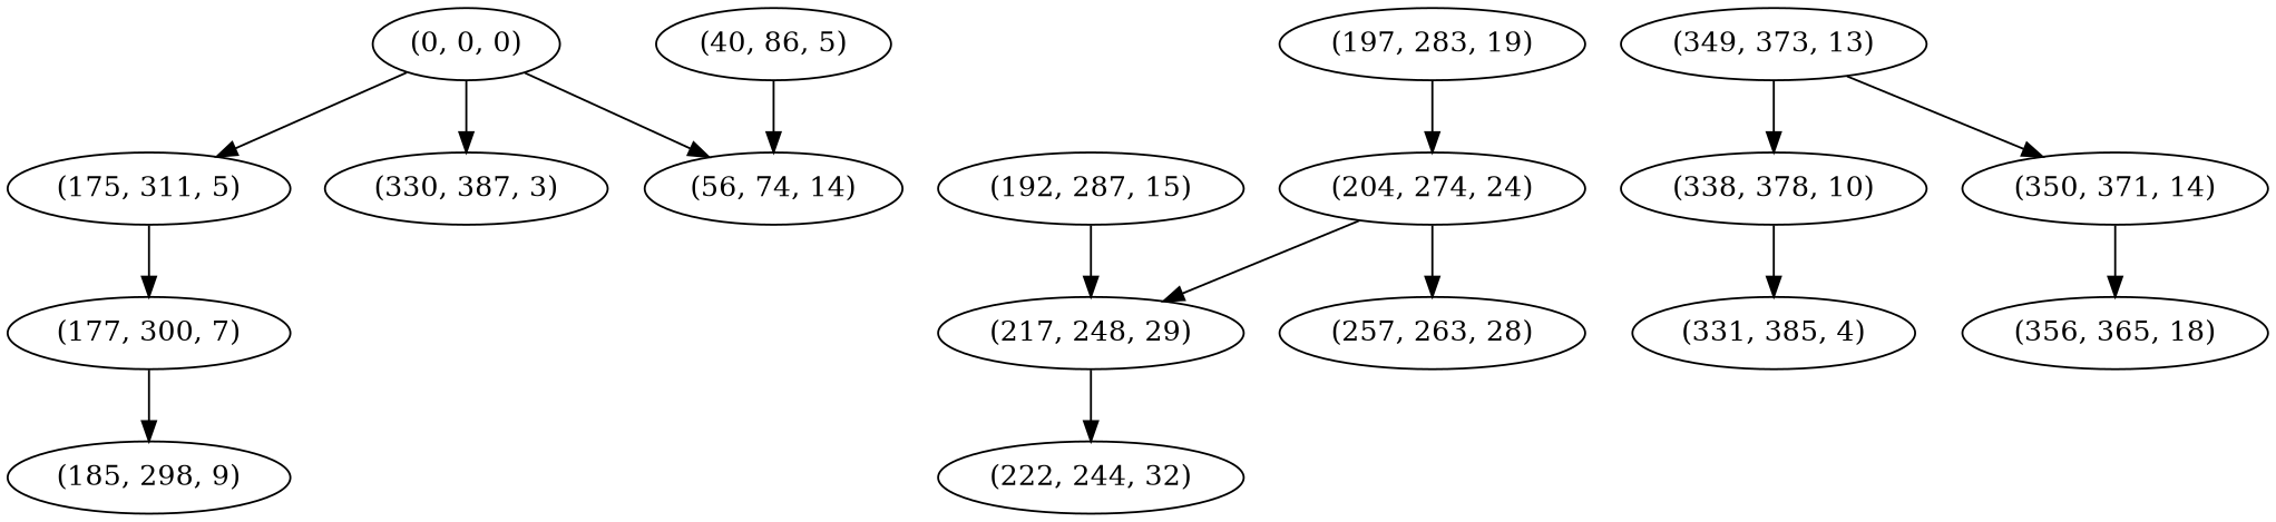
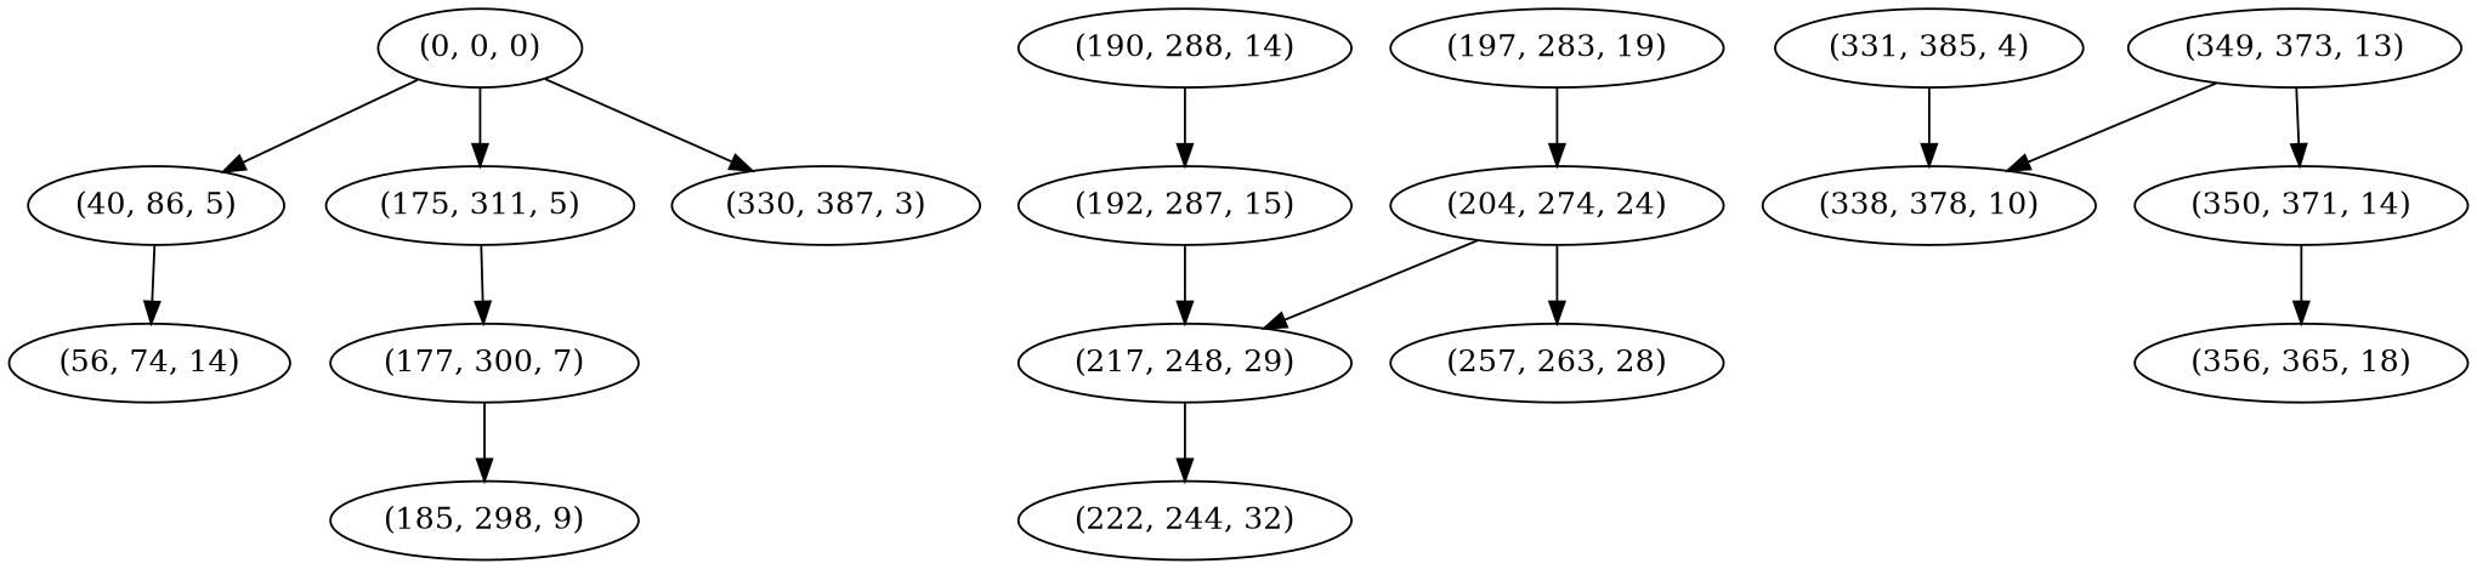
  digraph {
    "(0, 0, 0)"
    "(40, 86, 5)"
    "(175, 311, 5)"
    "(330, 387, 3)"
    "(56, 74, 14)"
    "(177, 300, 7)"
    "(185, 298, 9)"
+   "(190, 288, 14)"
    "(192, 287, 15)"
    "(217, 248, 29)"
    "(197, 283, 19)"
    "(204, 274, 24)"
    "(257, 263, 28)"
    n14 [label="(222, 244, 32)"]
    "(331, 385, 4)"
    "(338, 378, 10)"
    "(349, 373, 13)"
    "(350, 371, 14)"
    "(356, 365, 18)"
-   "(0, 0, 0)" -> "(56, 74, 14)"
+   "(0, 0, 0)" -> "(40, 86, 5)"
    "(0, 0, 0)" -> "(175, 311, 5)"
    "(0, 0, 0)" -> "(330, 387, 3)"
    "(40, 86, 5)" -> "(56, 74, 14)"
    "(175, 311, 5)" -> "(177, 300, 7)"
    "(177, 300, 7)" -> "(185, 298, 9)"
+   "(190, 288, 14)" -> "(192, 287, 15)"
    "(192, 287, 15)" -> "(217, 248, 29)"
    "(217, 248, 29)" -> n14
    "(197, 283, 19)" -> "(204, 274, 24)"
    "(204, 274, 24)" -> "(217, 248, 29)"
    "(204, 274, 24)" -> "(257, 263, 28)"
-   "(338, 378, 10)" -> "(331, 385, 4)"
+   "(331, 385, 4)" -> "(338, 378, 10)"
    "(349, 373, 13)" -> "(338, 378, 10)"
    "(349, 373, 13)" -> "(350, 371, 14)"
    "(350, 371, 14)" -> "(356, 365, 18)"
  }
